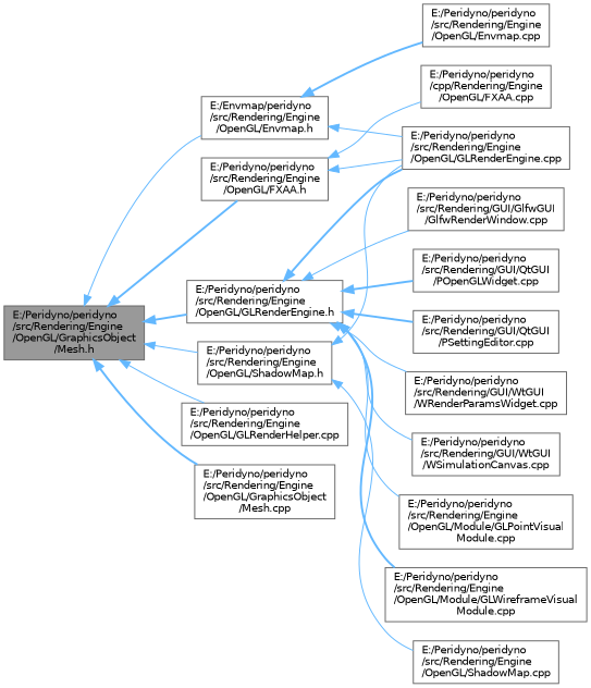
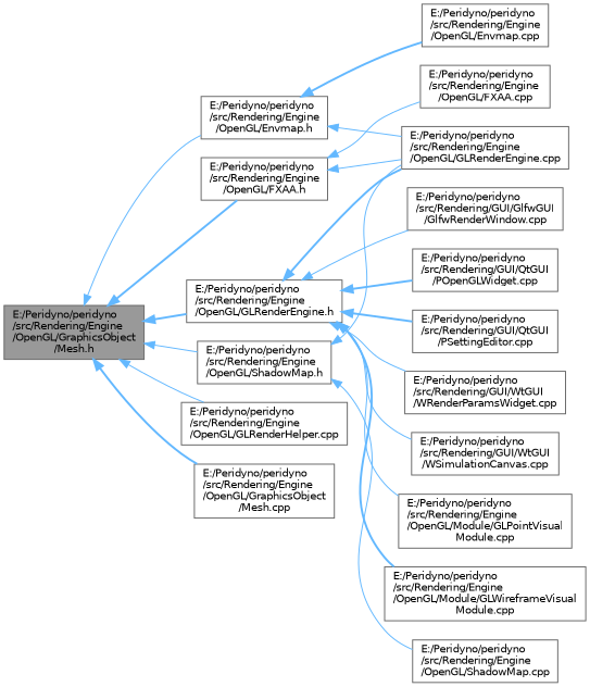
  digraph {
    rankdir=LR
    node [color=grey40 fillcolor=white fontname=Helvetica fontsize=10 shape=box style=filled]
    edge [color=steelblue1 dir=back fontname=Helvetica fontsize=10 labelfontname=Helvetica labelfontsize=10 style=solid]
    n1 [color=gray40 fillcolor=grey60 fontcolor=black height=0.2 label="E:/Peridyno/peridyno\l/src/Rendering/Engine\l/OpenGL/GraphicsObject\l/Mesh.h" width=0.4]
-   n2 [height=0.2 label="E:/Envmap/peridyno\l/src/Rendering/Engine\l/OpenGL/Envmap.h" width=0.4]
+   n2 [height=0.2 label="E:/Peridyno/peridyno\l/src/Rendering/Engine\l/OpenGL/Envmap.h" width=0.4]
    n3 [height=0.2 label="E:/Peridyno/peridyno\l/src/Rendering/Engine\l/OpenGL/FXAA.h" width=0.4]
    n4 [height=0.2 label="E:/Peridyno/peridyno\l/src/Rendering/Engine\l/OpenGL/GLRenderEngine.h" width=0.4]
    n5 [height=0.2 label="E:/Peridyno/peridyno\l/src/Rendering/Engine\l/OpenGL/GLRenderHelper.cpp" width=0.4]
    n6 [height=0.2 label="E:/Peridyno/peridyno\l/src/Rendering/Engine\l/OpenGL/GraphicsObject\l/Mesh.cpp" width=0.4]
    n7 [height=0.2 label="E:/Peridyno/peridyno\l/src/Rendering/Engine\l/OpenGL/ShadowMap.h" width=0.4]
    n8 [height=0.2 label="E:/Peridyno/peridyno\l/src/Rendering/Engine\l/OpenGL/Envmap.cpp" width=0.4]
    n9 [height=0.2 label="E:/Peridyno/peridyno\l/src/Rendering/Engine\l/OpenGL/GLRenderEngine.cpp" width=0.4]
-   n10 [height=0.2 label="E:/Peridyno/peridyno\l/cpp/Rendering/Engine\l/OpenGL/FXAA.cpp" width=0.4]
+   n10 [height=0.2 label="E:/Peridyno/peridyno\l/src/Rendering/Engine\l/OpenGL/FXAA.cpp" width=0.4]
    n11 [height=0.2 label="E:/Peridyno/peridyno\l/src/Rendering/Engine\l/OpenGL/Module/GLPointVisual\lModule.cpp" width=0.4]
    n12 [height=0.2 label="E:/Peridyno/peridyno\l/src/Rendering/Engine\l/OpenGL/Module/GLWireframeVisual\lModule.cpp" width=0.4]
    n13 [height=0.2 label="E:/Peridyno/peridyno\l/src/Rendering/GUI/GlfwGUI\l/GlfwRenderWindow.cpp" width=0.4]
    n14 [height=0.2 label="E:/Peridyno/peridyno\l/src/Rendering/GUI/QtGUI\l/POpenGLWidget.cpp" width=0.4]
    n15 [height=0.2 label="E:/Peridyno/peridyno\l/src/Rendering/GUI/QtGUI\l/PSettingEditor.cpp" width=0.4]
    n16 [height=0.2 label="E:/Peridyno/peridyno\l/src/Rendering/GUI/WtGUI\l/WRenderParamsWidget.cpp" width=0.4]
    n17 [height=0.2 label="E:/Peridyno/peridyno\l/src/Rendering/GUI/WtGUI\l/WSimulationCanvas.cpp" width=0.4]
    n18 [height=0.2 label="E:/Peridyno/peridyno\l/src/Rendering/Engine\l/OpenGL/ShadowMap.cpp" width=0.4]
    n1 -> n2
    n1 -> n3 [style=bold]
    n1 -> n4 [style=bold]
    n1 -> n5
    n1 -> n6 [style=bold]
    n1 -> n7
    n2 -> n8 [style=bold]
    n2 -> n9
    n3 -> n9
    n3 -> n10
    n4 -> n9 [style=bold]
    n4 -> n11
    n4 -> n12 [style=bold]
    n4 -> n13
    n4 -> n14 [style=bold]
    n4 -> n15 [style=bold]
    n4 -> n16
    n4 -> n17
    n7 -> n9
    n7 -> n18
  }
